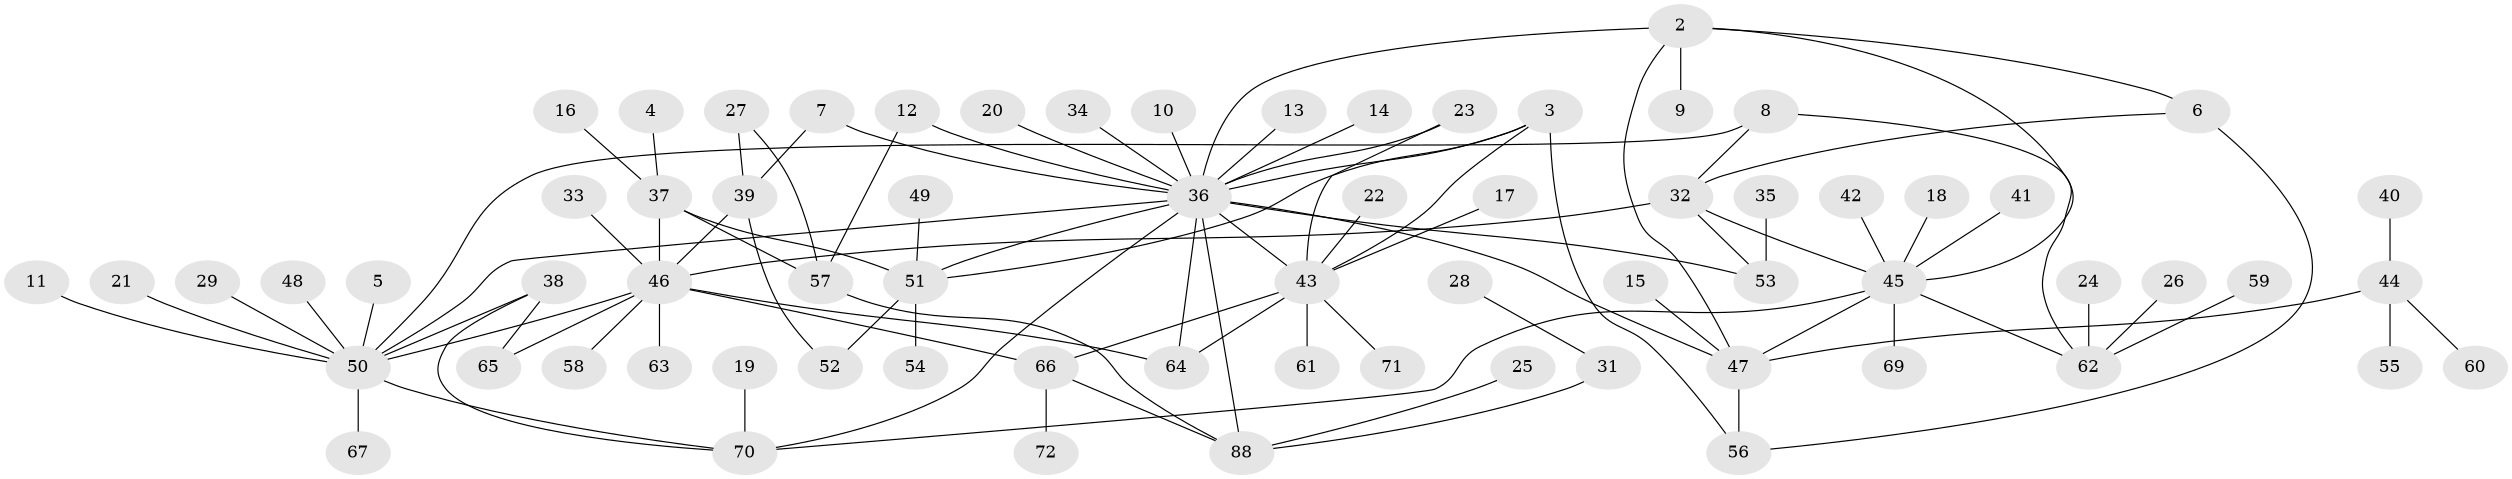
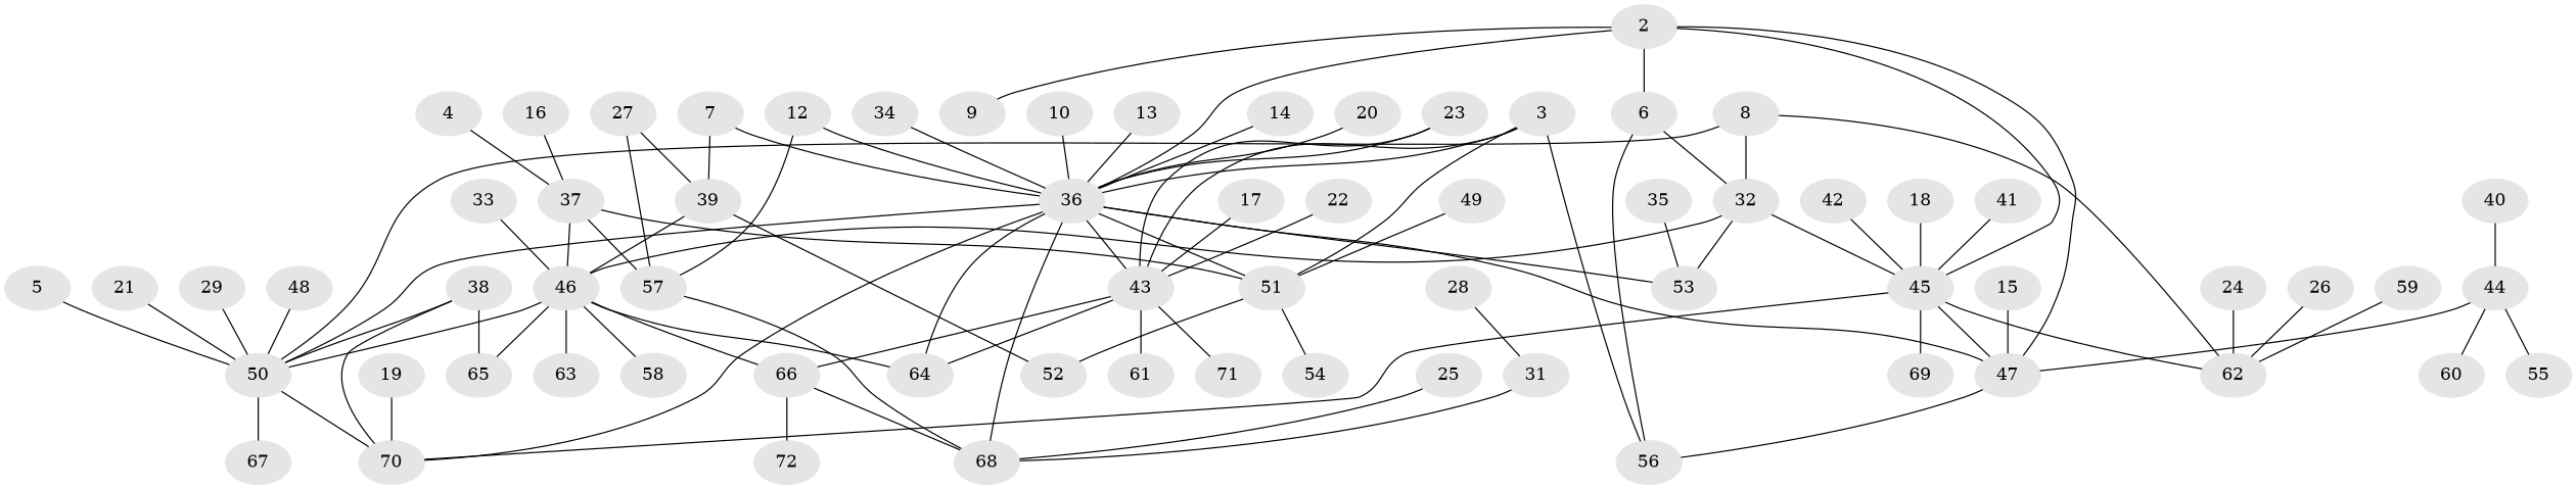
  graph {
    node [color=gray90 style=filled]
    edge [weight=1.0]
    46
    50
    64
    66
    58
    63
    65
    2
    6
    9
    36
    45
    47
    56
    32
    43
    51
    70
-   68 [label=88]
+   68
    53
    62
    69
    3
    61
    71
    52
    54
    4
    37
    57
    5
    67
    7
    39
    8
    10
-   11
    12
    13
    14
    15
    16
    17
    18
    19
    20
    21
    22
    23
    24
    25
    26
    27
    28
    31
    29
    33
    34
    35
    38
    40
    44
    55
    60
    41
    42
    72
    48
    49
    59
    46 -- 50
    46 -- 64
    46 -- 66
    46 -- 58
    46 -- 63
    46 -- 65
    50 -- 70
    50 -- 67
    66 -- 68
    66 -- 72
    2 -- 6
    2 -- 9
    2 -- 36
    2 -- 45
    2 -- 47
    6 -- 56
    6 -- 32
    36 -- 50
    36 -- 64
    36 -- 47
    36 -- 43
    36 -- 51
    36 -- 70
    36 -- 68 [weight=2.0]
    36 -- 53
    45 -- 47
    45 -- 70
    45 -- 62
    45 -- 69
    47 -- 56
    32 -- 46
    32 -- 45
    32 -- 53
    43 -- 64
    43 -- 66
    43 -- 61
    43 -- 71
    51 -- 52
    51 -- 54
    3 -- 36
    3 -- 56
    3 -- 43
    3 -- 51
    4 -- 37
    37 -- 46
    37 -- 51
    37 -- 57
    57 -- 68
    5 -- 50
    7 -- 36
    7 -- 39
    39 -- 46
    39 -- 52
    8 -- 50
    8 -- 32
    8 -- 62
    10 -- 36
-   11 -- 50
    12 -- 36
    12 -- 57
    13 -- 36
    14 -- 36
    15 -- 47
    16 -- 37
    17 -- 43
    18 -- 45
    19 -- 70
    20 -- 36
    21 -- 50
    22 -- 43
    23 -- 36
    23 -- 43
    24 -- 62
    25 -- 68
    26 -- 62
    27 -- 57
    27 -- 39
    28 -- 31
    31 -- 68
    29 -- 50
    33 -- 46
    34 -- 36
    35 -- 53
    38 -- 50
    38 -- 65
    38 -- 70
    40 -- 44
    44 -- 47
    44 -- 55
    44 -- 60
    41 -- 45
    42 -- 45
    48 -- 50
    49 -- 51
    59 -- 62
  }
